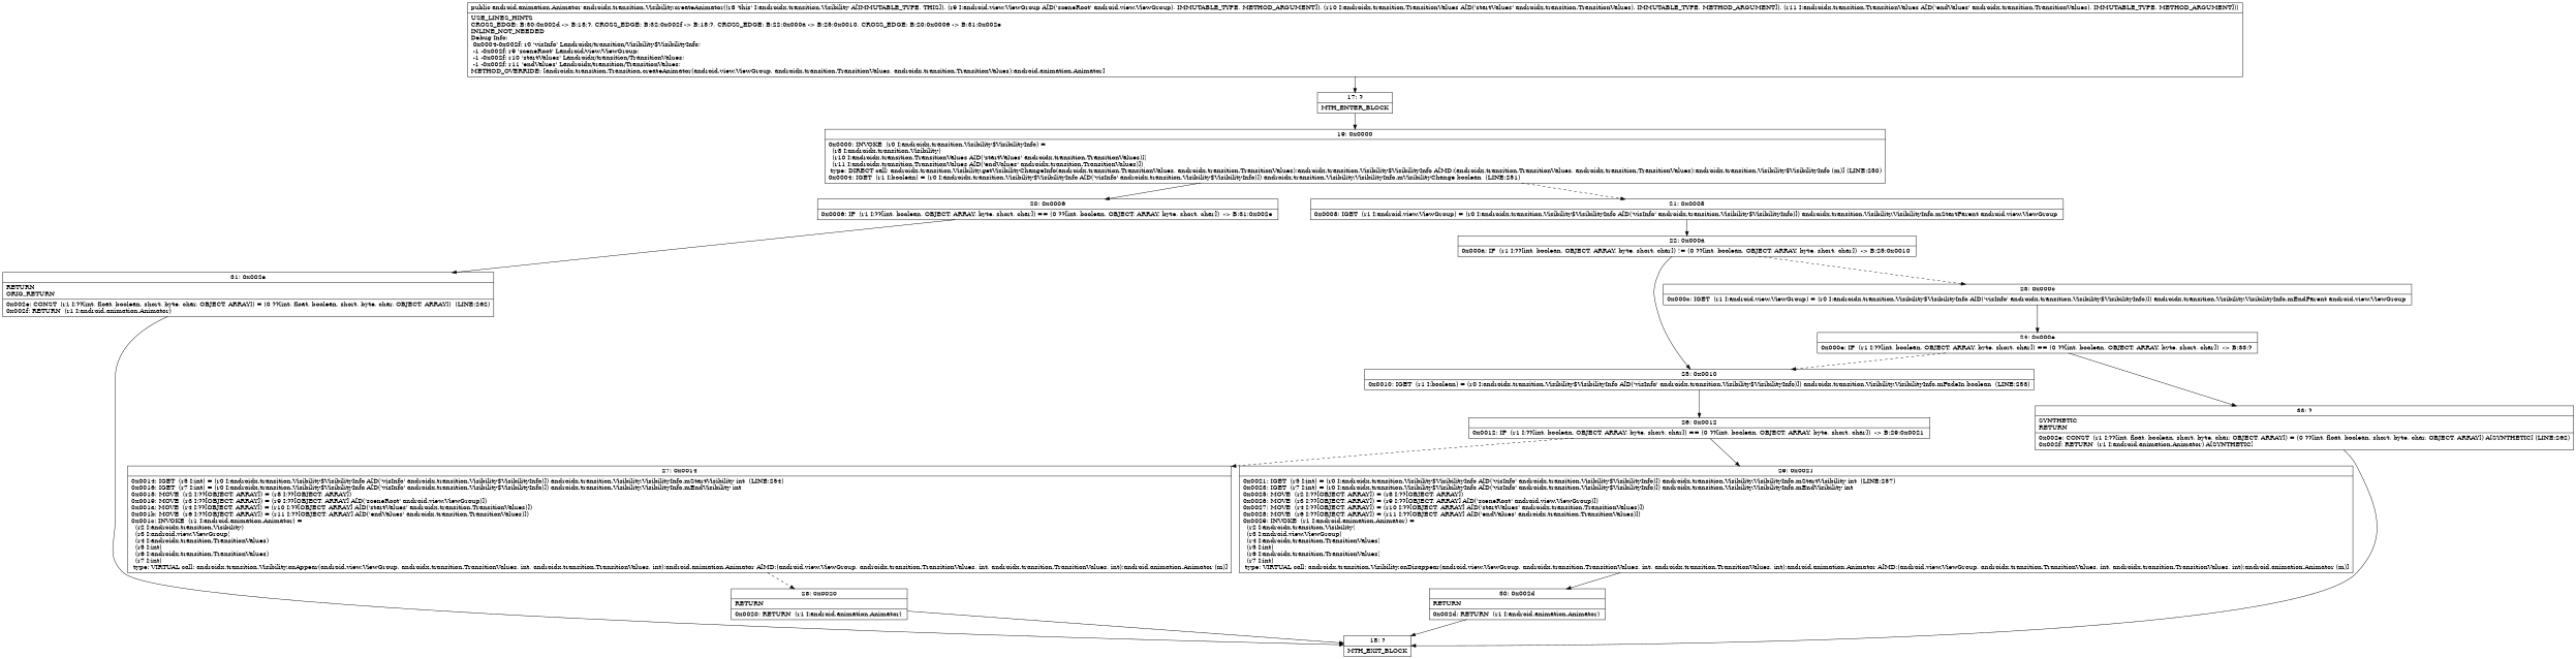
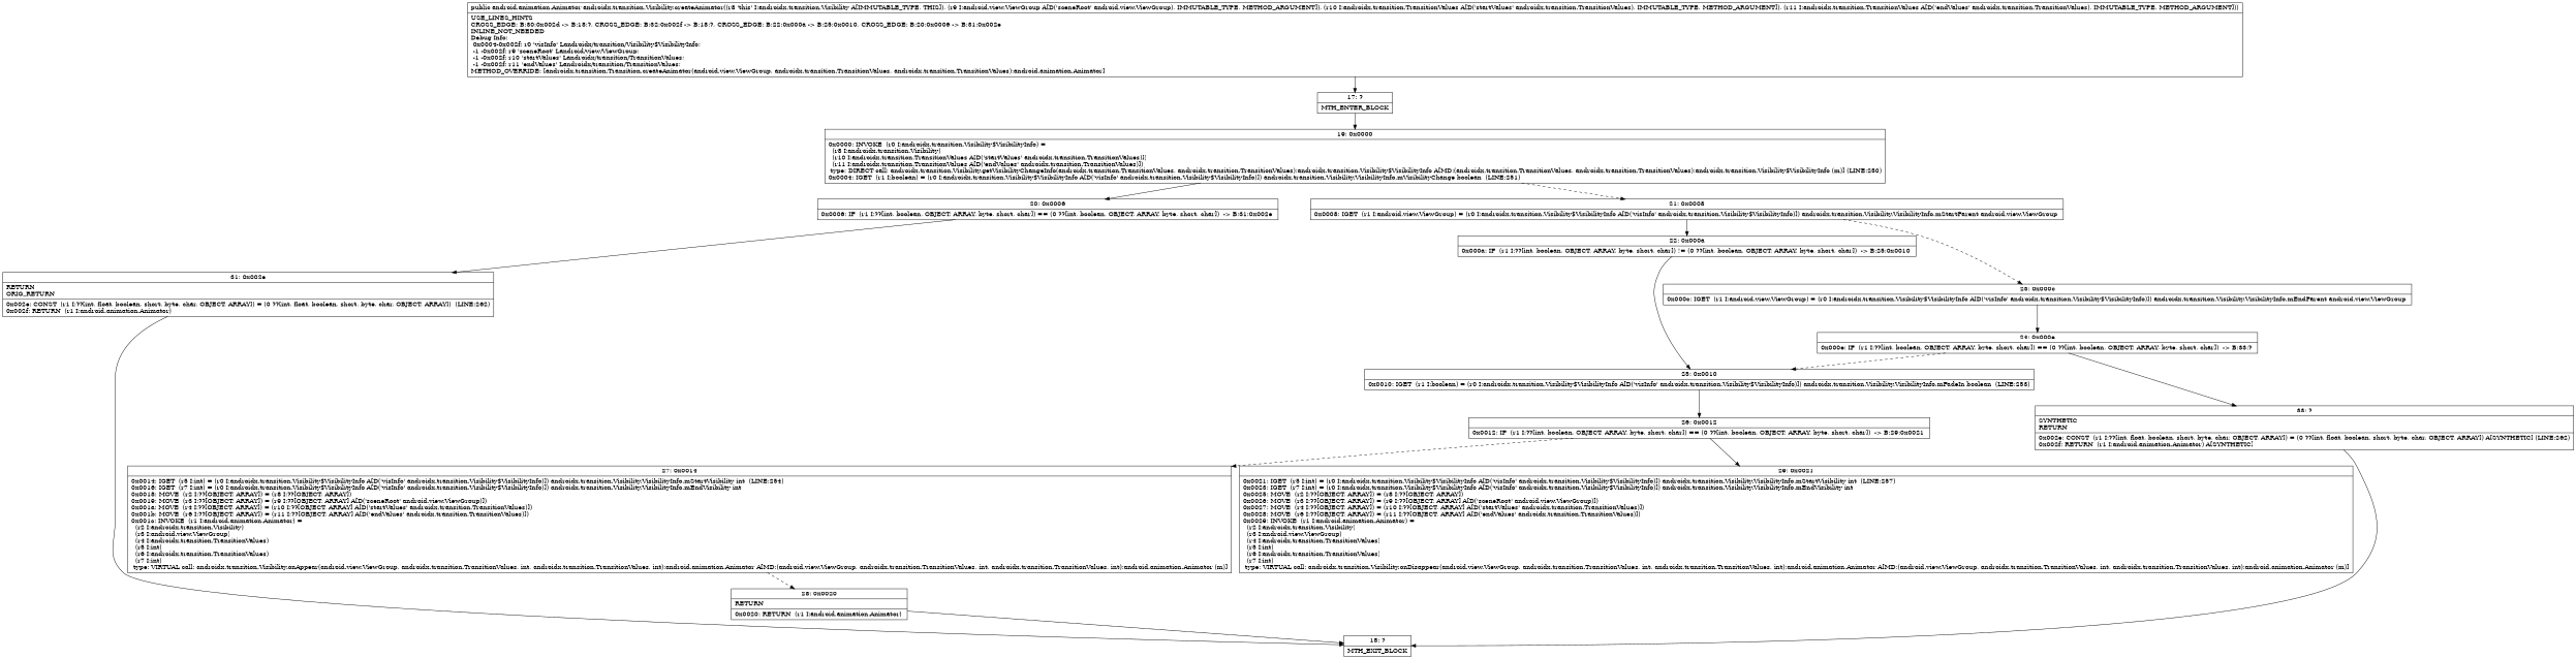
  digraph {
    node [shape=record]
    n1 [label="{17\:\ ?|MTH_ENTER_BLOCK\l}"]
    n2 [label="{19\:\ 0x0000|0x0000: INVOKE  (r0 I:androidx.transition.Visibility$VisibilityInfo) = \l  (r8 I:androidx.transition.Visibility)\l  (r10 I:androidx.transition.TransitionValues A[D('startValues' androidx.transition.TransitionValues)])\l  (r11 I:androidx.transition.TransitionValues A[D('endValues' androidx.transition.TransitionValues)])\l type: DIRECT call: androidx.transition.Visibility.getVisibilityChangeInfo(androidx.transition.TransitionValues, androidx.transition.TransitionValues):androidx.transition.Visibility$VisibilityInfo A[MD:(androidx.transition.TransitionValues, androidx.transition.TransitionValues):androidx.transition.Visibility$VisibilityInfo (m)] (LINE:250)\l0x0004: IGET  (r1 I:boolean) = (r0 I:androidx.transition.Visibility$VisibilityInfo A[D('visInfo' androidx.transition.Visibility$VisibilityInfo)]) androidx.transition.Visibility.VisibilityInfo.mVisibilityChange boolean  (LINE:251)\l}"]
    n3 [label="{20\:\ 0x0006|0x0006: IF  (r1 I:??[int, boolean, OBJECT, ARRAY, byte, short, char]) == (0 ??[int, boolean, OBJECT, ARRAY, byte, short, char])  \-\> B:31:0x002e \l}"]
    n4 [label="{21\:\ 0x0008|0x0008: IGET  (r1 I:android.view.ViewGroup) = (r0 I:androidx.transition.Visibility$VisibilityInfo A[D('visInfo' androidx.transition.Visibility$VisibilityInfo)]) androidx.transition.Visibility.VisibilityInfo.mStartParent android.view.ViewGroup \l}"]
    n5 [label="{31\:\ 0x002e|RETURN\lORIG_RETURN\l|0x002e: CONST  (r1 I:??[int, float, boolean, short, byte, char, OBJECT, ARRAY]) = (0 ??[int, float, boolean, short, byte, char, OBJECT, ARRAY])  (LINE:262)\l0x002f: RETURN  (r1 I:android.animation.Animator) \l}"]
    n6 [label="{22\:\ 0x000a|0x000a: IF  (r1 I:??[int, boolean, OBJECT, ARRAY, byte, short, char]) != (0 ??[int, boolean, OBJECT, ARRAY, byte, short, char])  \-\> B:25:0x0010 \l}"]
    n7 [label="{18\:\ ?|MTH_EXIT_BLOCK\l}"]
    n8 [label="{23\:\ 0x000c|0x000c: IGET  (r1 I:android.view.ViewGroup) = (r0 I:androidx.transition.Visibility$VisibilityInfo A[D('visInfo' androidx.transition.Visibility$VisibilityInfo)]) androidx.transition.Visibility.VisibilityInfo.mEndParent android.view.ViewGroup \l}"]
    n9 [label="{25\:\ 0x0010|0x0010: IGET  (r1 I:boolean) = (r0 I:androidx.transition.Visibility$VisibilityInfo A[D('visInfo' androidx.transition.Visibility$VisibilityInfo)]) androidx.transition.Visibility.VisibilityInfo.mFadeIn boolean  (LINE:253)\l}"]
    n10 [label="{24\:\ 0x000e|0x000e: IF  (r1 I:??[int, boolean, OBJECT, ARRAY, byte, short, char]) == (0 ??[int, boolean, OBJECT, ARRAY, byte, short, char])  \-\> B:33:? \l}"]
    n11 [label="{26\:\ 0x0012|0x0012: IF  (r1 I:??[int, boolean, OBJECT, ARRAY, byte, short, char]) == (0 ??[int, boolean, OBJECT, ARRAY, byte, short, char])  \-\> B:29:0x0021 \l}"]
    n12 [label="{33\:\ ?|SYNTHETIC\lRETURN\l|0x002e: CONST  (r1 I:??[int, float, boolean, short, byte, char, OBJECT, ARRAY]) = (0 ??[int, float, boolean, short, byte, char, OBJECT, ARRAY]) A[SYNTHETIC] (LINE:262)\l0x002f: RETURN  (r1 I:android.animation.Animator) A[SYNTHETIC]\l}"]
    n13 [label="{27\:\ 0x0014|0x0014: IGET  (r5 I:int) = (r0 I:androidx.transition.Visibility$VisibilityInfo A[D('visInfo' androidx.transition.Visibility$VisibilityInfo)]) androidx.transition.Visibility.VisibilityInfo.mStartVisibility int  (LINE:254)\l0x0016: IGET  (r7 I:int) = (r0 I:androidx.transition.Visibility$VisibilityInfo A[D('visInfo' androidx.transition.Visibility$VisibilityInfo)]) androidx.transition.Visibility.VisibilityInfo.mEndVisibility int \l0x0018: MOVE  (r2 I:??[OBJECT, ARRAY]) = (r8 I:??[OBJECT, ARRAY]) \l0x0019: MOVE  (r3 I:??[OBJECT, ARRAY]) = (r9 I:??[OBJECT, ARRAY] A[D('sceneRoot' android.view.ViewGroup)]) \l0x001a: MOVE  (r4 I:??[OBJECT, ARRAY]) = (r10 I:??[OBJECT, ARRAY] A[D('startValues' androidx.transition.TransitionValues)]) \l0x001b: MOVE  (r6 I:??[OBJECT, ARRAY]) = (r11 I:??[OBJECT, ARRAY] A[D('endValues' androidx.transition.TransitionValues)]) \l0x001c: INVOKE  (r1 I:android.animation.Animator) = \l  (r2 I:androidx.transition.Visibility)\l  (r3 I:android.view.ViewGroup)\l  (r4 I:androidx.transition.TransitionValues)\l  (r5 I:int)\l  (r6 I:androidx.transition.TransitionValues)\l  (r7 I:int)\l type: VIRTUAL call: androidx.transition.Visibility.onAppear(android.view.ViewGroup, androidx.transition.TransitionValues, int, androidx.transition.TransitionValues, int):android.animation.Animator A[MD:(android.view.ViewGroup, androidx.transition.TransitionValues, int, androidx.transition.TransitionValues, int):android.animation.Animator (m)]\l}"]
    n14 [label="{29\:\ 0x0021|0x0021: IGET  (r5 I:int) = (r0 I:androidx.transition.Visibility$VisibilityInfo A[D('visInfo' androidx.transition.Visibility$VisibilityInfo)]) androidx.transition.Visibility.VisibilityInfo.mStartVisibility int  (LINE:257)\l0x0023: IGET  (r7 I:int) = (r0 I:androidx.transition.Visibility$VisibilityInfo A[D('visInfo' androidx.transition.Visibility$VisibilityInfo)]) androidx.transition.Visibility.VisibilityInfo.mEndVisibility int \l0x0025: MOVE  (r2 I:??[OBJECT, ARRAY]) = (r8 I:??[OBJECT, ARRAY]) \l0x0026: MOVE  (r3 I:??[OBJECT, ARRAY]) = (r9 I:??[OBJECT, ARRAY] A[D('sceneRoot' android.view.ViewGroup)]) \l0x0027: MOVE  (r4 I:??[OBJECT, ARRAY]) = (r10 I:??[OBJECT, ARRAY] A[D('startValues' androidx.transition.TransitionValues)]) \l0x0028: MOVE  (r6 I:??[OBJECT, ARRAY]) = (r11 I:??[OBJECT, ARRAY] A[D('endValues' androidx.transition.TransitionValues)]) \l0x0029: INVOKE  (r1 I:android.animation.Animator) = \l  (r2 I:androidx.transition.Visibility)\l  (r3 I:android.view.ViewGroup)\l  (r4 I:androidx.transition.TransitionValues)\l  (r5 I:int)\l  (r6 I:androidx.transition.TransitionValues)\l  (r7 I:int)\l type: VIRTUAL call: androidx.transition.Visibility.onDisappear(android.view.ViewGroup, androidx.transition.TransitionValues, int, androidx.transition.TransitionValues, int):android.animation.Animator A[MD:(android.view.ViewGroup, androidx.transition.TransitionValues, int, androidx.transition.TransitionValues, int):android.animation.Animator (m)]\l}"]
    n15 [label="{28\:\ 0x0020|RETURN\l|0x0020: RETURN  (r1 I:android.animation.Animator) \l}"]
-   n16 [label="{30\:\ 0x002d|RETURN\l|0x002d: RETURN  (r1 I:android.animation.Animator) \l}"]
    n17 [label="{public android.animation.Animator androidx.transition.Visibility.createAnimator((r8 'this' I:androidx.transition.Visibility A[IMMUTABLE_TYPE, THIS]), (r9 I:android.view.ViewGroup A[D('sceneRoot' android.view.ViewGroup), IMMUTABLE_TYPE, METHOD_ARGUMENT]), (r10 I:androidx.transition.TransitionValues A[D('startValues' androidx.transition.TransitionValues), IMMUTABLE_TYPE, METHOD_ARGUMENT]), (r11 I:androidx.transition.TransitionValues A[D('endValues' androidx.transition.TransitionValues), IMMUTABLE_TYPE, METHOD_ARGUMENT]))  | USE_LINES_HINTS\lCROSS_EDGE: B:30:0x002d \-\> B:18:?, CROSS_EDGE: B:32:0x002f \-\> B:18:?, CROSS_EDGE: B:22:0x000a \-\> B:25:0x0010, CROSS_EDGE: B:20:0x0006 \-\> B:31:0x002e\lINLINE_NOT_NEEDED\lDebug Info:\l  0x0004\-0x002f: r0 'visInfo' Landroidx\/transition\/Visibility$VisibilityInfo;\l  \-1 \-0x002f: r9 'sceneRoot' Landroid\/view\/ViewGroup;\l  \-1 \-0x002f: r10 'startValues' Landroidx\/transition\/TransitionValues;\l  \-1 \-0x002f: r11 'endValues' Landroidx\/transition\/TransitionValues;\lMETHOD_OVERRIDE: [androidx.transition.Transition.createAnimator(android.view.ViewGroup, androidx.transition.TransitionValues, androidx.transition.TransitionValues):android.animation.Animator]\l}"]
    n1 -> n2
    n2 -> n3
    n2 -> n4 [style=dashed]
    n3 -> n5
    n4 -> n6
    n5 -> n7
-   n6 -> n8 [style=dashed]
+   n4 -> n8 [style=dashed]
    n6 -> n9
    n8 -> n10
    n9 -> n11
    n10 -> n9 [style=dashed]
    n10 -> n12
    n11 -> n13 [style=dashed]
    n11 -> n14
    n12 -> n7
    n13 -> n15 [style=dashed]
-   n14 -> n16
    n15 -> n7
-   n16 -> n7
    n17 -> n1
  }
